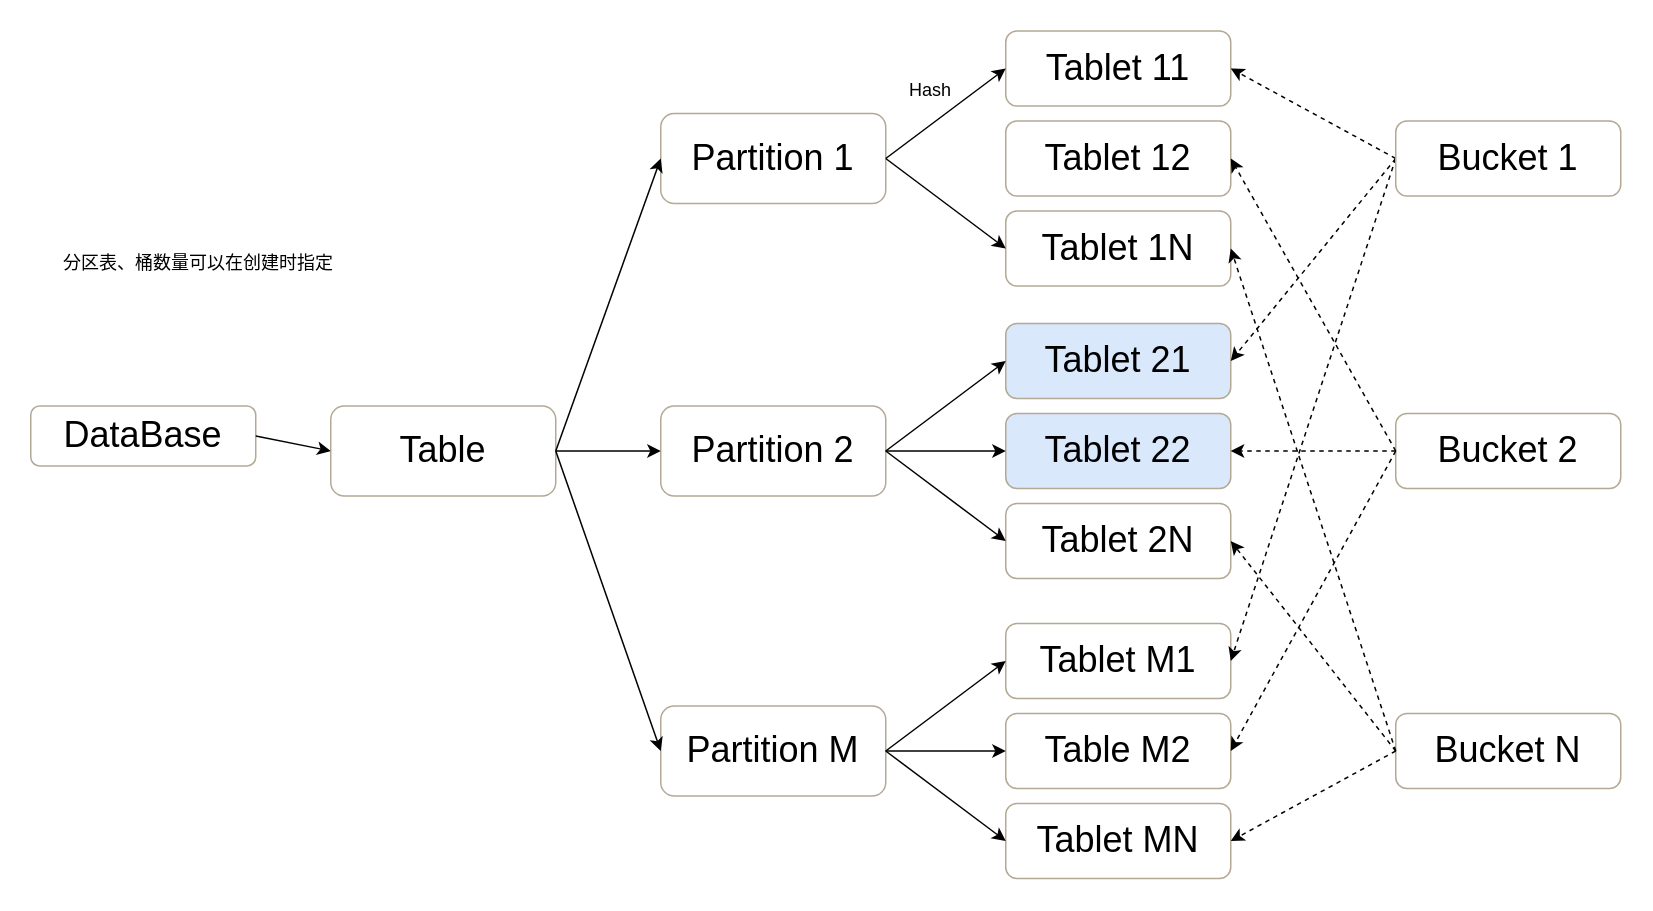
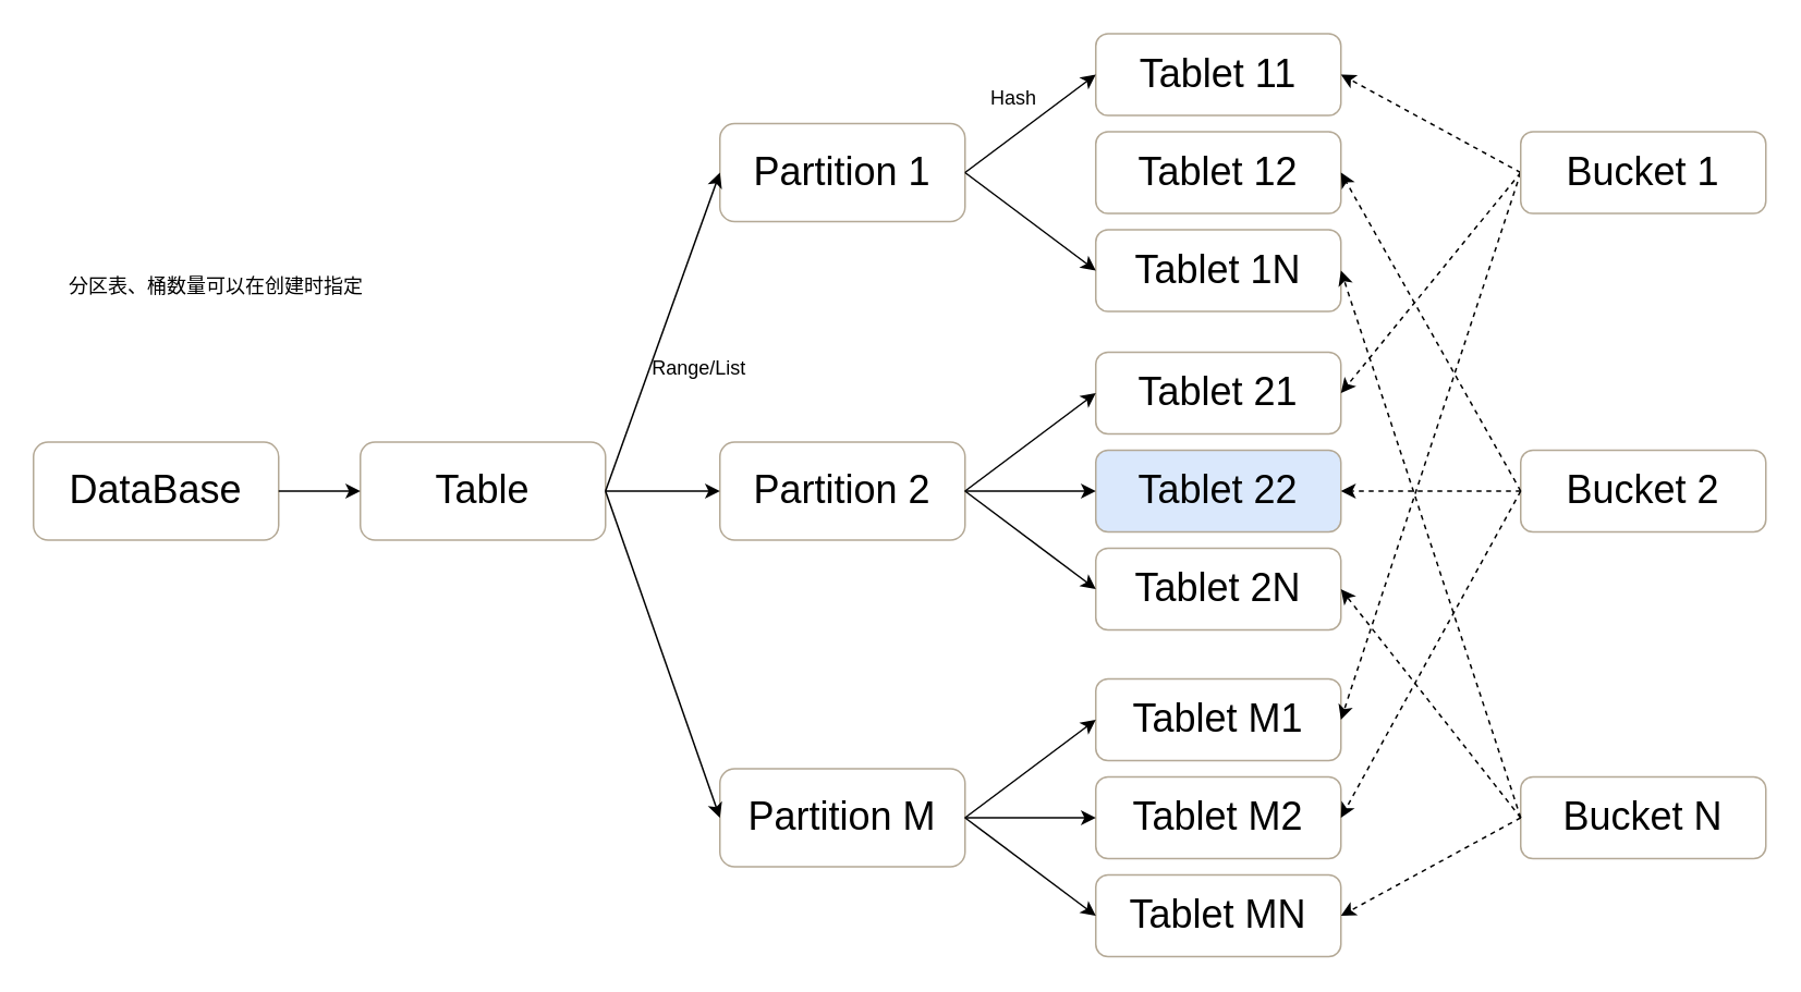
  <mxCell id="0" />
  <mxCell id="1" parent="0" />
- <mxCell id="2" value="&lt;font style=&quot;font-size: 24px;&quot;&gt;DataBase&lt;/font&gt;" style="rounded=1;whiteSpace=wrap;html=1;strokeColor=#b4a996;" parent="1" vertex="1"><mxGeometry x="20" y="270" width="150" height="40" as="geometry" /></mxCell>
+ <mxCell id="2" value="&lt;font style=&quot;font-size: 24px;&quot;&gt;DataBase&lt;/font&gt;" style="rounded=1;whiteSpace=wrap;html=1;strokeColor=#b4a996;" parent="1" vertex="1"><mxGeometry x="20" y="270" width="150" height="60" as="geometry" /></mxCell>
  <mxCell id="3" value="&lt;font style=&quot;font-size: 24px;&quot;&gt;Partition 2&lt;/font&gt;" style="rounded=1;whiteSpace=wrap;html=1;strokeColor=#b4a996;" parent="1" vertex="1"><mxGeometry x="440" y="270" width="150" height="60" as="geometry" /></mxCell>
  <mxCell id="4" value="&lt;font style=&quot;font-size: 24px;&quot;&gt;Tablet&amp;nbsp;1N&lt;/font&gt;" style="rounded=1;whiteSpace=wrap;html=1;strokeColor=#b4a996;" parent="1" vertex="1"><mxGeometry x="670" y="140" width="150" height="50" as="geometry" /></mxCell>
  <mxCell id="5" value="&lt;font style=&quot;font-size: 24px;&quot;&gt;Partition M&lt;/font&gt;" style="rounded=1;whiteSpace=wrap;html=1;strokeColor=#b4a996;" parent="1" vertex="1"><mxGeometry x="440" y="470" width="150" height="60" as="geometry" /></mxCell>
  <mxCell id="6" value="&lt;font style=&quot;font-size: 24px;&quot;&gt;Partition 1&lt;/font&gt;" style="rounded=1;whiteSpace=wrap;html=1;strokeColor=#b4a996;" parent="1" vertex="1"><mxGeometry x="440" y="75" width="150" height="60" as="geometry" /></mxCell>
  <mxCell id="7" value="&lt;font style=&quot;font-size: 24px;&quot;&gt;Tablet&amp;nbsp;12&lt;/font&gt;" style="rounded=1;whiteSpace=wrap;html=1;strokeColor=#b4a996;" parent="1" vertex="1"><mxGeometry x="670" y="80" width="150" height="50" as="geometry" /></mxCell>
  <mxCell id="8" value="&lt;font style=&quot;font-size: 24px;&quot;&gt;Tablet 11&lt;/font&gt;" style="rounded=1;whiteSpace=wrap;html=1;strokeColor=#b4a996;" parent="1" vertex="1"><mxGeometry x="670" y="20" width="150" height="50" as="geometry" /></mxCell>
  <mxCell id="9" value="&lt;font style=&quot;font-size: 24px;&quot;&gt;Table&lt;/font&gt;" style="rounded=1;whiteSpace=wrap;html=1;strokeColor=#b4a996;" parent="1" vertex="1"><mxGeometry x="220" y="270" width="150" height="60" as="geometry" /></mxCell>
  <mxCell id="10" value="分区表、桶数量可以在创建时指定" style="text;html=1;strokeColor=none;fillColor=none;align=left;verticalAlign=middle;whiteSpace=wrap;rounded=0;" parent="1" vertex="1"><mxGeometry x="40" y="160" width="220" height="30" as="geometry" /></mxCell>
  <mxCell id="11" value="" style="endArrow=classic;html=1;rounded=0;exitX=1;exitY=0.5;exitDx=0;exitDy=0;entryX=0;entryY=0.5;entryDx=0;entryDy=0;" edge="1" parent="1" source="9" target="6"><mxGeometry width="50" height="50" relative="1" as="geometry"><mxPoint x="400" y="370" as="sourcePoint" /><mxPoint x="450" y="320" as="targetPoint" /></mxGeometry></mxCell>
  <mxCell id="12" value="" style="endArrow=classic;html=1;rounded=0;exitX=1;exitY=0.5;exitDx=0;exitDy=0;entryX=0;entryY=0.5;entryDx=0;entryDy=0;" edge="1" parent="1" source="9" target="3"><mxGeometry width="50" height="50" relative="1" as="geometry"><mxPoint x="440" y="340" as="sourcePoint" /><mxPoint x="490" y="290" as="targetPoint" /></mxGeometry></mxCell>
  <mxCell id="13" value="" style="endArrow=classic;html=1;rounded=0;exitX=1;exitY=0.5;exitDx=0;exitDy=0;entryX=0;entryY=0.5;entryDx=0;entryDy=0;" edge="1" parent="1" source="9" target="5"><mxGeometry width="50" height="50" relative="1" as="geometry"><mxPoint x="440" y="360" as="sourcePoint" /><mxPoint x="490" y="310" as="targetPoint" /></mxGeometry></mxCell>
+ <mxCell id="14" value="Range/List" style="text;html=1;strokeColor=none;fillColor=none;align=center;verticalAlign=middle;whiteSpace=wrap;rounded=0;" vertex="1" parent="1"><mxGeometry x="390" y="210" width="75" height="30" as="geometry" /></mxCell>
  <mxCell id="15" value="" style="endArrow=classic;html=1;rounded=0;exitX=1;exitY=0.5;exitDx=0;exitDy=0;entryX=0;entryY=0.5;entryDx=0;entryDy=0;" edge="1" parent="1" source="2" target="9"><mxGeometry width="50" height="50" relative="1" as="geometry"><mxPoint x="280" y="130" as="sourcePoint" /><mxPoint x="330" y="80" as="targetPoint" /></mxGeometry></mxCell>
  <mxCell id="16" value="" style="endArrow=classic;html=1;rounded=0;entryX=0;entryY=0.5;entryDx=0;entryDy=0;exitX=1;exitY=0.5;exitDx=0;exitDy=0;" edge="1" parent="1" source="6" target="8"><mxGeometry width="50" height="50" relative="1" as="geometry"><mxPoint x="280" y="190" as="sourcePoint" /><mxPoint x="330" y="140" as="targetPoint" /></mxGeometry></mxCell>
  <mxCell id="17" value="" style="endArrow=classic;html=1;rounded=0;entryX=0;entryY=0.5;entryDx=0;entryDy=0;exitX=1;exitY=0.5;exitDx=0;exitDy=0;" edge="1" parent="1" source="6" target="4"><mxGeometry width="50" height="50" relative="1" as="geometry"><mxPoint x="600" y="115" as="sourcePoint" /><mxPoint x="680" y="55" as="targetPoint" /></mxGeometry></mxCell>
  <mxCell id="18" value="Hash" style="text;html=1;strokeColor=none;fillColor=none;align=center;verticalAlign=middle;whiteSpace=wrap;rounded=0;" vertex="1" parent="1"><mxGeometry x="590" y="45" width="60" height="30" as="geometry" /></mxCell>
  <mxCell id="19" value="&lt;font style=&quot;font-size: 24px;&quot;&gt;Tablet&amp;nbsp;2N&lt;/font&gt;" style="rounded=1;whiteSpace=wrap;html=1;strokeColor=#b4a996;" vertex="1" parent="1"><mxGeometry x="670" y="335" width="150" height="50" as="geometry" /></mxCell>
  <mxCell id="20" value="&lt;font style=&quot;font-size: 24px;&quot;&gt;Tablet&amp;nbsp;22&lt;/font&gt;" style="rounded=1;whiteSpace=wrap;html=1;strokeColor=#b4a996;fillColor=#dae8fc;" vertex="1" parent="1"><mxGeometry x="670" y="275" width="150" height="50" as="geometry" /></mxCell>
- <mxCell id="21" value="&lt;font style=&quot;font-size: 24px;&quot;&gt;Tablet&amp;nbsp;21&lt;/font&gt;" style="rounded=1;whiteSpace=wrap;html=1;strokeColor=#b4a996;fillColor=#dae8fc;" vertex="1" parent="1"><mxGeometry x="670" y="215" width="150" height="50" as="geometry" /></mxCell>
+ <mxCell id="21" value="&lt;font style=&quot;font-size: 24px;&quot;&gt;Tablet&amp;nbsp;21&lt;/font&gt;" style="rounded=1;whiteSpace=wrap;html=1;strokeColor=#b4a996;" vertex="1" parent="1"><mxGeometry x="670" y="215" width="150" height="50" as="geometry" /></mxCell>
  <mxCell id="22" value="" style="endArrow=classic;html=1;rounded=0;entryX=0;entryY=0.5;entryDx=0;entryDy=0;exitX=1;exitY=0.5;exitDx=0;exitDy=0;" edge="1" parent="1"><mxGeometry width="50" height="50" relative="1" as="geometry"><mxPoint x="590" y="300" as="sourcePoint" /><mxPoint x="670" y="240" as="targetPoint" /></mxGeometry></mxCell>
  <mxCell id="23" value="" style="endArrow=classic;html=1;rounded=0;entryX=0;entryY=0.5;entryDx=0;entryDy=0;exitX=1;exitY=0.5;exitDx=0;exitDy=0;" edge="1" parent="1"><mxGeometry width="50" height="50" relative="1" as="geometry"><mxPoint x="590" y="300" as="sourcePoint" /><mxPoint x="670" y="360" as="targetPoint" /></mxGeometry></mxCell>
  <mxCell id="24" value="" style="endArrow=classic;html=1;rounded=0;entryX=0;entryY=0.5;entryDx=0;entryDy=0;exitX=1;exitY=0.5;exitDx=0;exitDy=0;" edge="1" parent="1"><mxGeometry width="50" height="50" relative="1" as="geometry"><mxPoint x="590" y="300" as="sourcePoint" /><mxPoint x="670" y="300" as="targetPoint" /></mxGeometry></mxCell>
  <mxCell id="25" value="&lt;font style=&quot;font-size: 24px;&quot;&gt;Tablet&amp;nbsp;MN&lt;/font&gt;" style="rounded=1;whiteSpace=wrap;html=1;strokeColor=#b4a996;" vertex="1" parent="1"><mxGeometry x="670" y="535" width="150" height="50" as="geometry" /></mxCell>
- <mxCell id="26" value="&lt;font style=&quot;font-size: 24px;&quot;&gt;Table&amp;nbsp;M2&lt;/font&gt;" style="rounded=1;whiteSpace=wrap;html=1;strokeColor=#b4a996;" vertex="1" parent="1"><mxGeometry x="670" y="475" width="150" height="50" as="geometry" /></mxCell>
+ <mxCell id="26" value="&lt;font style=&quot;font-size: 24px;&quot;&gt;Tablet&amp;nbsp;M2&lt;/font&gt;" style="rounded=1;whiteSpace=wrap;html=1;strokeColor=#b4a996;" vertex="1" parent="1"><mxGeometry x="670" y="475" width="150" height="50" as="geometry" /></mxCell>
  <mxCell id="27" value="&lt;font style=&quot;font-size: 24px;&quot;&gt;Tablet&amp;nbsp;M1&lt;/font&gt;" style="rounded=1;whiteSpace=wrap;html=1;strokeColor=#b4a996;" vertex="1" parent="1"><mxGeometry x="670" y="415" width="150" height="50" as="geometry" /></mxCell>
  <mxCell id="28" value="" style="endArrow=classic;html=1;rounded=0;entryX=0;entryY=0.5;entryDx=0;entryDy=0;" edge="1" parent="1"><mxGeometry width="50" height="50" relative="1" as="geometry"><mxPoint x="590" y="500" as="sourcePoint" /><mxPoint x="670" y="440" as="targetPoint" /></mxGeometry></mxCell>
  <mxCell id="29" value="" style="endArrow=classic;html=1;rounded=0;entryX=0;entryY=0.5;entryDx=0;entryDy=0;exitX=1;exitY=0.5;exitDx=0;exitDy=0;" edge="1" parent="1"><mxGeometry width="50" height="50" relative="1" as="geometry"><mxPoint x="590" y="500" as="sourcePoint" /><mxPoint x="670" y="560" as="targetPoint" /></mxGeometry></mxCell>
  <mxCell id="30" value="" style="endArrow=classic;html=1;rounded=0;entryX=0;entryY=0.5;entryDx=0;entryDy=0;exitX=1;exitY=0.5;exitDx=0;exitDy=0;" edge="1" parent="1"><mxGeometry width="50" height="50" relative="1" as="geometry"><mxPoint x="590" y="500" as="sourcePoint" /><mxPoint x="670" y="500" as="targetPoint" /></mxGeometry></mxCell>
  <mxCell id="31" value="" style="endArrow=classic;html=1;rounded=0;entryX=1;entryY=0.5;entryDx=0;entryDy=0;dashed=1;exitX=0;exitY=0.5;exitDx=0;exitDy=0;" edge="1" parent="1" source="34" target="8"><mxGeometry width="50" height="50" relative="1" as="geometry"><mxPoint x="1251" y="190" as="sourcePoint" /><mxPoint x="680" y="55" as="targetPoint" /></mxGeometry></mxCell>
  <mxCell id="32" value="" style="endArrow=classic;html=1;rounded=0;dashed=1;entryX=1;entryY=0.5;entryDx=0;entryDy=0;exitX=0;exitY=0.5;exitDx=0;exitDy=0;" edge="1" parent="1" source="34" target="21"><mxGeometry width="50" height="50" relative="1" as="geometry"><mxPoint x="1261" y="200" as="sourcePoint" /><mxPoint x="830" y="55" as="targetPoint" /></mxGeometry></mxCell>
  <mxCell id="33" value="" style="endArrow=classic;html=1;rounded=0;entryX=1;entryY=0.5;entryDx=0;entryDy=0;dashed=1;exitX=0;exitY=0.5;exitDx=0;exitDy=0;" edge="1" parent="1" source="34" target="27"><mxGeometry width="50" height="50" relative="1" as="geometry"><mxPoint x="1271" y="210" as="sourcePoint" /><mxPoint x="840" y="65" as="targetPoint" /></mxGeometry></mxCell>
  <mxCell id="34" value="&lt;font style=&quot;font-size: 24px;&quot;&gt;Bucket 1&lt;/font&gt;" style="rounded=1;whiteSpace=wrap;html=1;strokeColor=#b4a996;" vertex="1" parent="1"><mxGeometry x="930" y="80" width="150" height="50" as="geometry" /></mxCell>
  <mxCell id="35" value="&lt;font style=&quot;font-size: 24px;&quot;&gt;Bucket 2&lt;/font&gt;" style="rounded=1;whiteSpace=wrap;html=1;strokeColor=#b4a996;" vertex="1" parent="1"><mxGeometry x="930" y="275" width="150" height="50" as="geometry" /></mxCell>
  <mxCell id="36" value="&lt;font style=&quot;font-size: 24px;&quot;&gt;Bucket N&lt;/font&gt;" style="rounded=1;whiteSpace=wrap;html=1;strokeColor=#b4a996;" vertex="1" parent="1"><mxGeometry x="930" y="475" width="150" height="50" as="geometry" /></mxCell>
  <mxCell id="37" value="" style="endArrow=classic;html=1;rounded=0;entryX=1;entryY=0.5;entryDx=0;entryDy=0;dashed=1;exitX=0;exitY=0.5;exitDx=0;exitDy=0;" edge="1" parent="1" source="35" target="7"><mxGeometry width="50" height="50" relative="1" as="geometry"><mxPoint x="940" y="115" as="sourcePoint" /><mxPoint x="830" y="55" as="targetPoint" /></mxGeometry></mxCell>
  <mxCell id="38" value="" style="endArrow=classic;html=1;rounded=0;entryX=1;entryY=0.5;entryDx=0;entryDy=0;dashed=1;exitX=0;exitY=0.5;exitDx=0;exitDy=0;" edge="1" parent="1" source="35" target="20"><mxGeometry width="50" height="50" relative="1" as="geometry"><mxPoint x="950" y="125" as="sourcePoint" /><mxPoint x="840" y="65" as="targetPoint" /></mxGeometry></mxCell>
  <mxCell id="39" value="" style="endArrow=classic;html=1;rounded=0;entryX=1;entryY=0.5;entryDx=0;entryDy=0;dashed=1;exitX=0;exitY=0.5;exitDx=0;exitDy=0;" edge="1" parent="1" source="35" target="26"><mxGeometry width="50" height="50" relative="1" as="geometry"><mxPoint x="940" y="310" as="sourcePoint" /><mxPoint x="830" y="310" as="targetPoint" /></mxGeometry></mxCell>
  <mxCell id="40" value="" style="endArrow=classic;html=1;rounded=0;entryX=1;entryY=0.5;entryDx=0;entryDy=0;dashed=1;exitX=0;exitY=0.5;exitDx=0;exitDy=0;" edge="1" parent="1" source="36" target="25"><mxGeometry width="50" height="50" relative="1" as="geometry"><mxPoint x="940" y="310" as="sourcePoint" /><mxPoint x="830" y="370" as="targetPoint" /></mxGeometry></mxCell>
  <mxCell id="41" value="" style="endArrow=classic;html=1;rounded=0;entryX=1;entryY=0.5;entryDx=0;entryDy=0;dashed=1;exitX=0;exitY=0.5;exitDx=0;exitDy=0;" edge="1" parent="1" source="36" target="19"><mxGeometry width="50" height="50" relative="1" as="geometry"><mxPoint x="940" y="310" as="sourcePoint" /><mxPoint x="830" y="510" as="targetPoint" /></mxGeometry></mxCell>
  <mxCell id="42" value="" style="endArrow=classic;html=1;rounded=0;entryX=1;entryY=0.5;entryDx=0;entryDy=0;dashed=1;exitX=0;exitY=0.5;exitDx=0;exitDy=0;" edge="1" parent="1" source="36" target="4"><mxGeometry width="50" height="50" relative="1" as="geometry"><mxPoint x="940" y="510" as="sourcePoint" /><mxPoint x="830" y="370" as="targetPoint" /></mxGeometry></mxCell>
